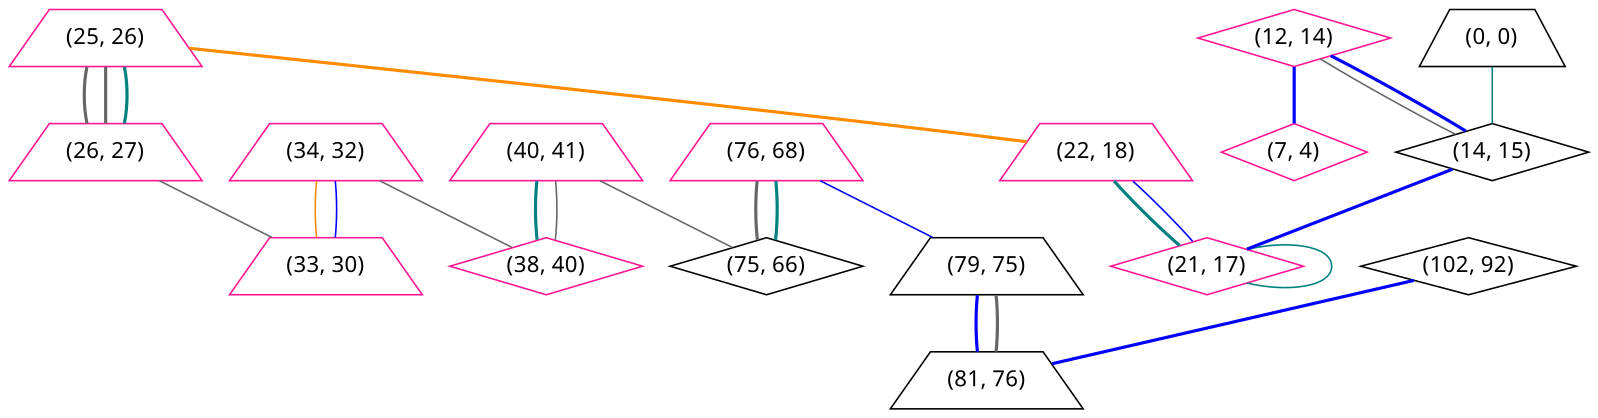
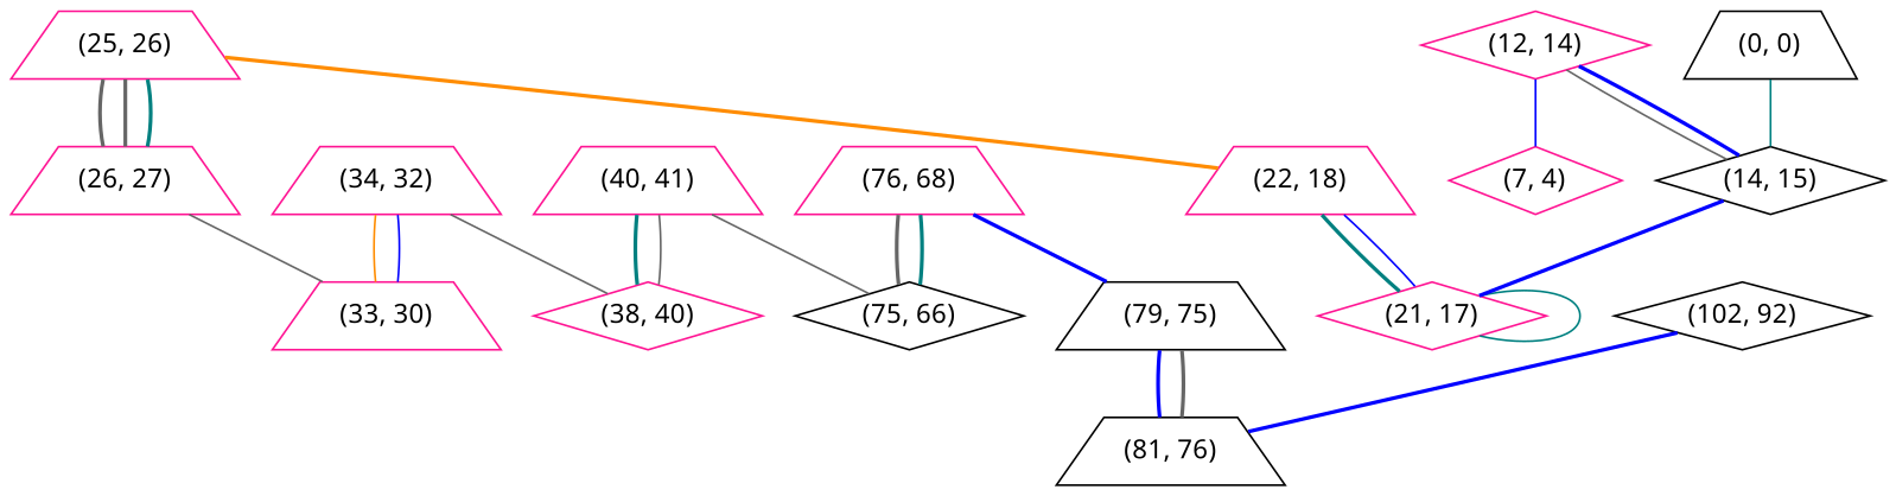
  graph {
    fontname="Noto Sans"
    node [color=deeppink fontname="Noto Sans" shape=trapezium]
    edge [color=gray40 fontname="Noto Sans" style=bold weight=1]
    "(25, 26)"
    "(26, 27)"
    "(22, 18)"
    "(33, 30)"
    "(21, 17)" [shape=diamond]
    "(79, 75)" [color=black]
    "(76, 68)"
    "(75, 66)" [color=black shape=diamond]
    "(81, 76)" [color=black]
    "(12, 14)" [shape=diamond]
    "(7, 4)" [shape=diamond]
    "(14, 15)" [color=black shape=diamond]
    "(40, 41)"
    "(38, 40)" [shape=diamond]
    "(102, 92)" [color=black shape=diamond]
    "(0, 0)" [color=black]
    "(34, 32)"
    "(25, 26)" -- "(26, 27)"
    "(25, 26)" -- "(26, 27)"
    "(25, 26)" -- "(26, 27)" [color=teal]
    "(25, 26)" -- "(22, 18)" [color=darkorange]
    "(26, 27)" -- "(33, 30)" [style=solid]
    "(22, 18)" -- "(21, 17)" [color=teal]
    "(22, 18)" -- "(21, 17)" [color=blue style=solid]
    "(21, 17)" -- "(21, 17)" [color=teal style=solid weight=2]
    "(79, 75)" -- "(81, 76)" [color=blue]
    "(79, 75)" -- "(81, 76)"
-   "(76, 68)" -- "(79, 75)" [color=blue style=solid]
+   "(76, 68)" -- "(79, 75)" [color=blue]
    "(76, 68)" -- "(75, 66)"
    "(76, 68)" -- "(75, 66)" [color=teal]
-   "(12, 14)" -- "(7, 4)" [color=blue]
+   "(12, 14)" -- "(7, 4)" [color=blue style=solid]
    "(12, 14)" -- "(14, 15)" [style=solid]
    "(12, 14)" -- "(14, 15)" [color=blue]
    "(14, 15)" -- "(21, 17)" [color=blue]
    "(40, 41)" -- "(75, 66)" [style=solid]
    "(40, 41)" -- "(38, 40)" [color=teal]
    "(40, 41)" -- "(38, 40)" [style=solid]
    "(102, 92)" -- "(81, 76)" [color=blue]
    "(0, 0)" -- "(14, 15)" [color=teal style=solid weight=4]
    "(34, 32)" -- "(33, 30)" [color=darkorange style=solid]
    "(34, 32)" -- "(33, 30)" [color=blue style=solid]
    "(34, 32)" -- "(38, 40)" [style=solid]
  }
